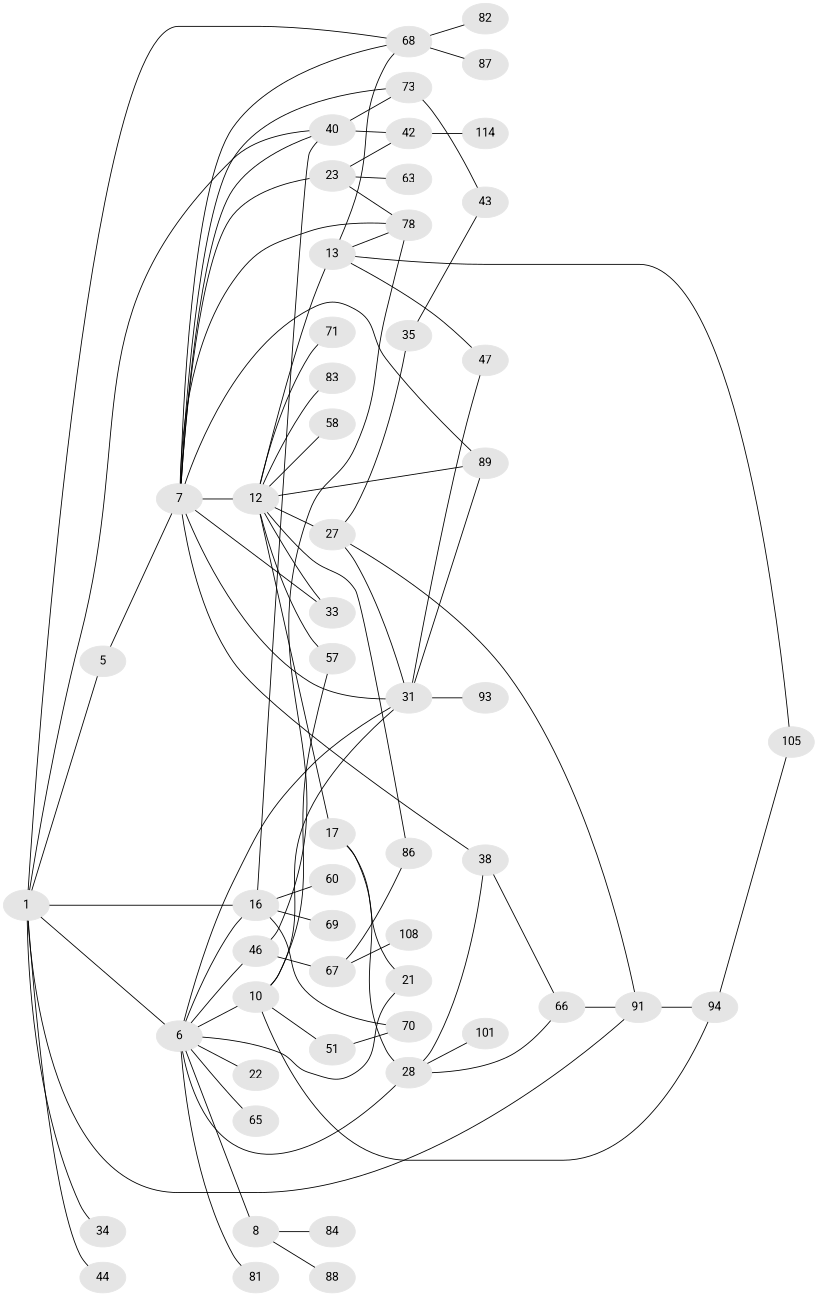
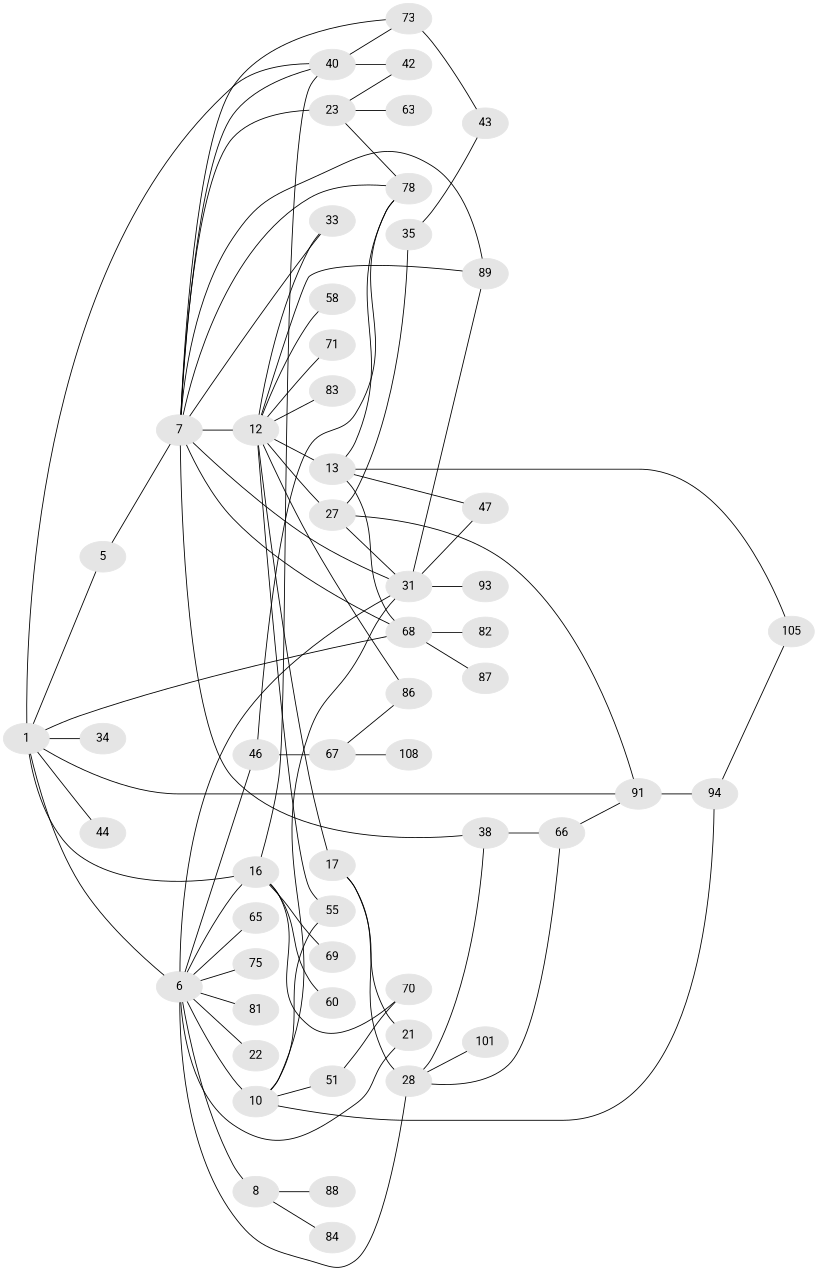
  graph {
    fontname=Roboto
    rankdir=LR
    node [color=gray90 fontname=Roboto style=filled]
    edge [fontname=Roboto]
    1 [super="+41+98+2"]
    5
    6 [super="+18+14+19+62"]
    16 [super="+26+45"]
    34
    40 [super="+50+57"]
    44 [super="+54"]
    68 [super="+77"]
    91 [super="+111"]
    7 [super="+9+104"]
    8 [super="+53"]
    10 [super="+36+37"]
    21
    22 [super="+100"]
    28 [super="+90"]
    31 [super="+52+64"]
    46
    65
+   75
    81
    60
    69
    70
    73 [super="+103"]
    42 [super="+80"]
    82
    87
    94 [super="+97"]
    12 [super="+13"]
    23 [super="+39+109"]
    33
    38 [super="+85+56"]
    78
    89
    84
    88
    51 [super="+115+107"]
-   55 [super="+74" label=57]
+   55 [super="+74"]
    66
    101
    47
    93
    67
    n44 [label=13 super="+59"]
    17
    27
    58
    71
    83 [super="+112"]
    86 [super="+106"]
    63
    43 [super="+76"]
    105
    35 [super="+92"]
-   114
    108
    1 -- 5
    1 -- 6
    1 -- 16
    1 -- 34
    1 -- 40 [weight=2]
    1 -- 44
    1 -- 68
    1 -- 91
    5 -- 7
    6 -- 16 [weight=2]
    6 -- 8
    6 -- 10
    6 -- 21 [weight=2]
    6 -- 22
    6 -- 28
    6 -- 31
    6 -- 46
    6 -- 65
+   6 -- 75
    6 -- 81
    16 -- 40
    16 -- 60
    16 -- 69
    16 -- 70
    40 -- 73
    40 -- 42
    68 -- 82
    68 -- 87
    91 -- 94
    7 -- 40
    7 -- 68
    7 -- 31 [weight=2]
    7 -- 73
    7 -- 12
    7 -- 23
    7 -- 33
    7 -- 38 [weight=2]
    7 -- 78
    7 -- 89
    8 -- 84
    8 -- 88
    10 -- 31
    10 -- 94
    10 -- 51 [weight=2]
    10 -- 55
    28 -- 38
    28 -- 66
    28 -- 101
    31 -- 89
    31 -- 47
    31 -- 93
    46 -- 78
    46 -- 67
    73 -- 43
-   42 -- 114
    94 -- 105
    12 -- 33
    12 -- 89
    12 -- 55
    12 -- n44
    12 -- 17
    12 -- 27
    12 -- 58
    12 -- 71
    12 -- 83
    12 -- 86
    23 -- 42
    23 -- 78
    23 -- 63
    38 -- 66
    51 -- 70
    66 -- 91
    67 -- 86
    67 -- 108
    n44 -- 68
    n44 -- 78
    n44 -- 47
    n44 -- 105
    17 -- 21
    17 -- 28
    27 -- 91
    27 -- 31
    27 -- 35
    35 -- 43
  }
